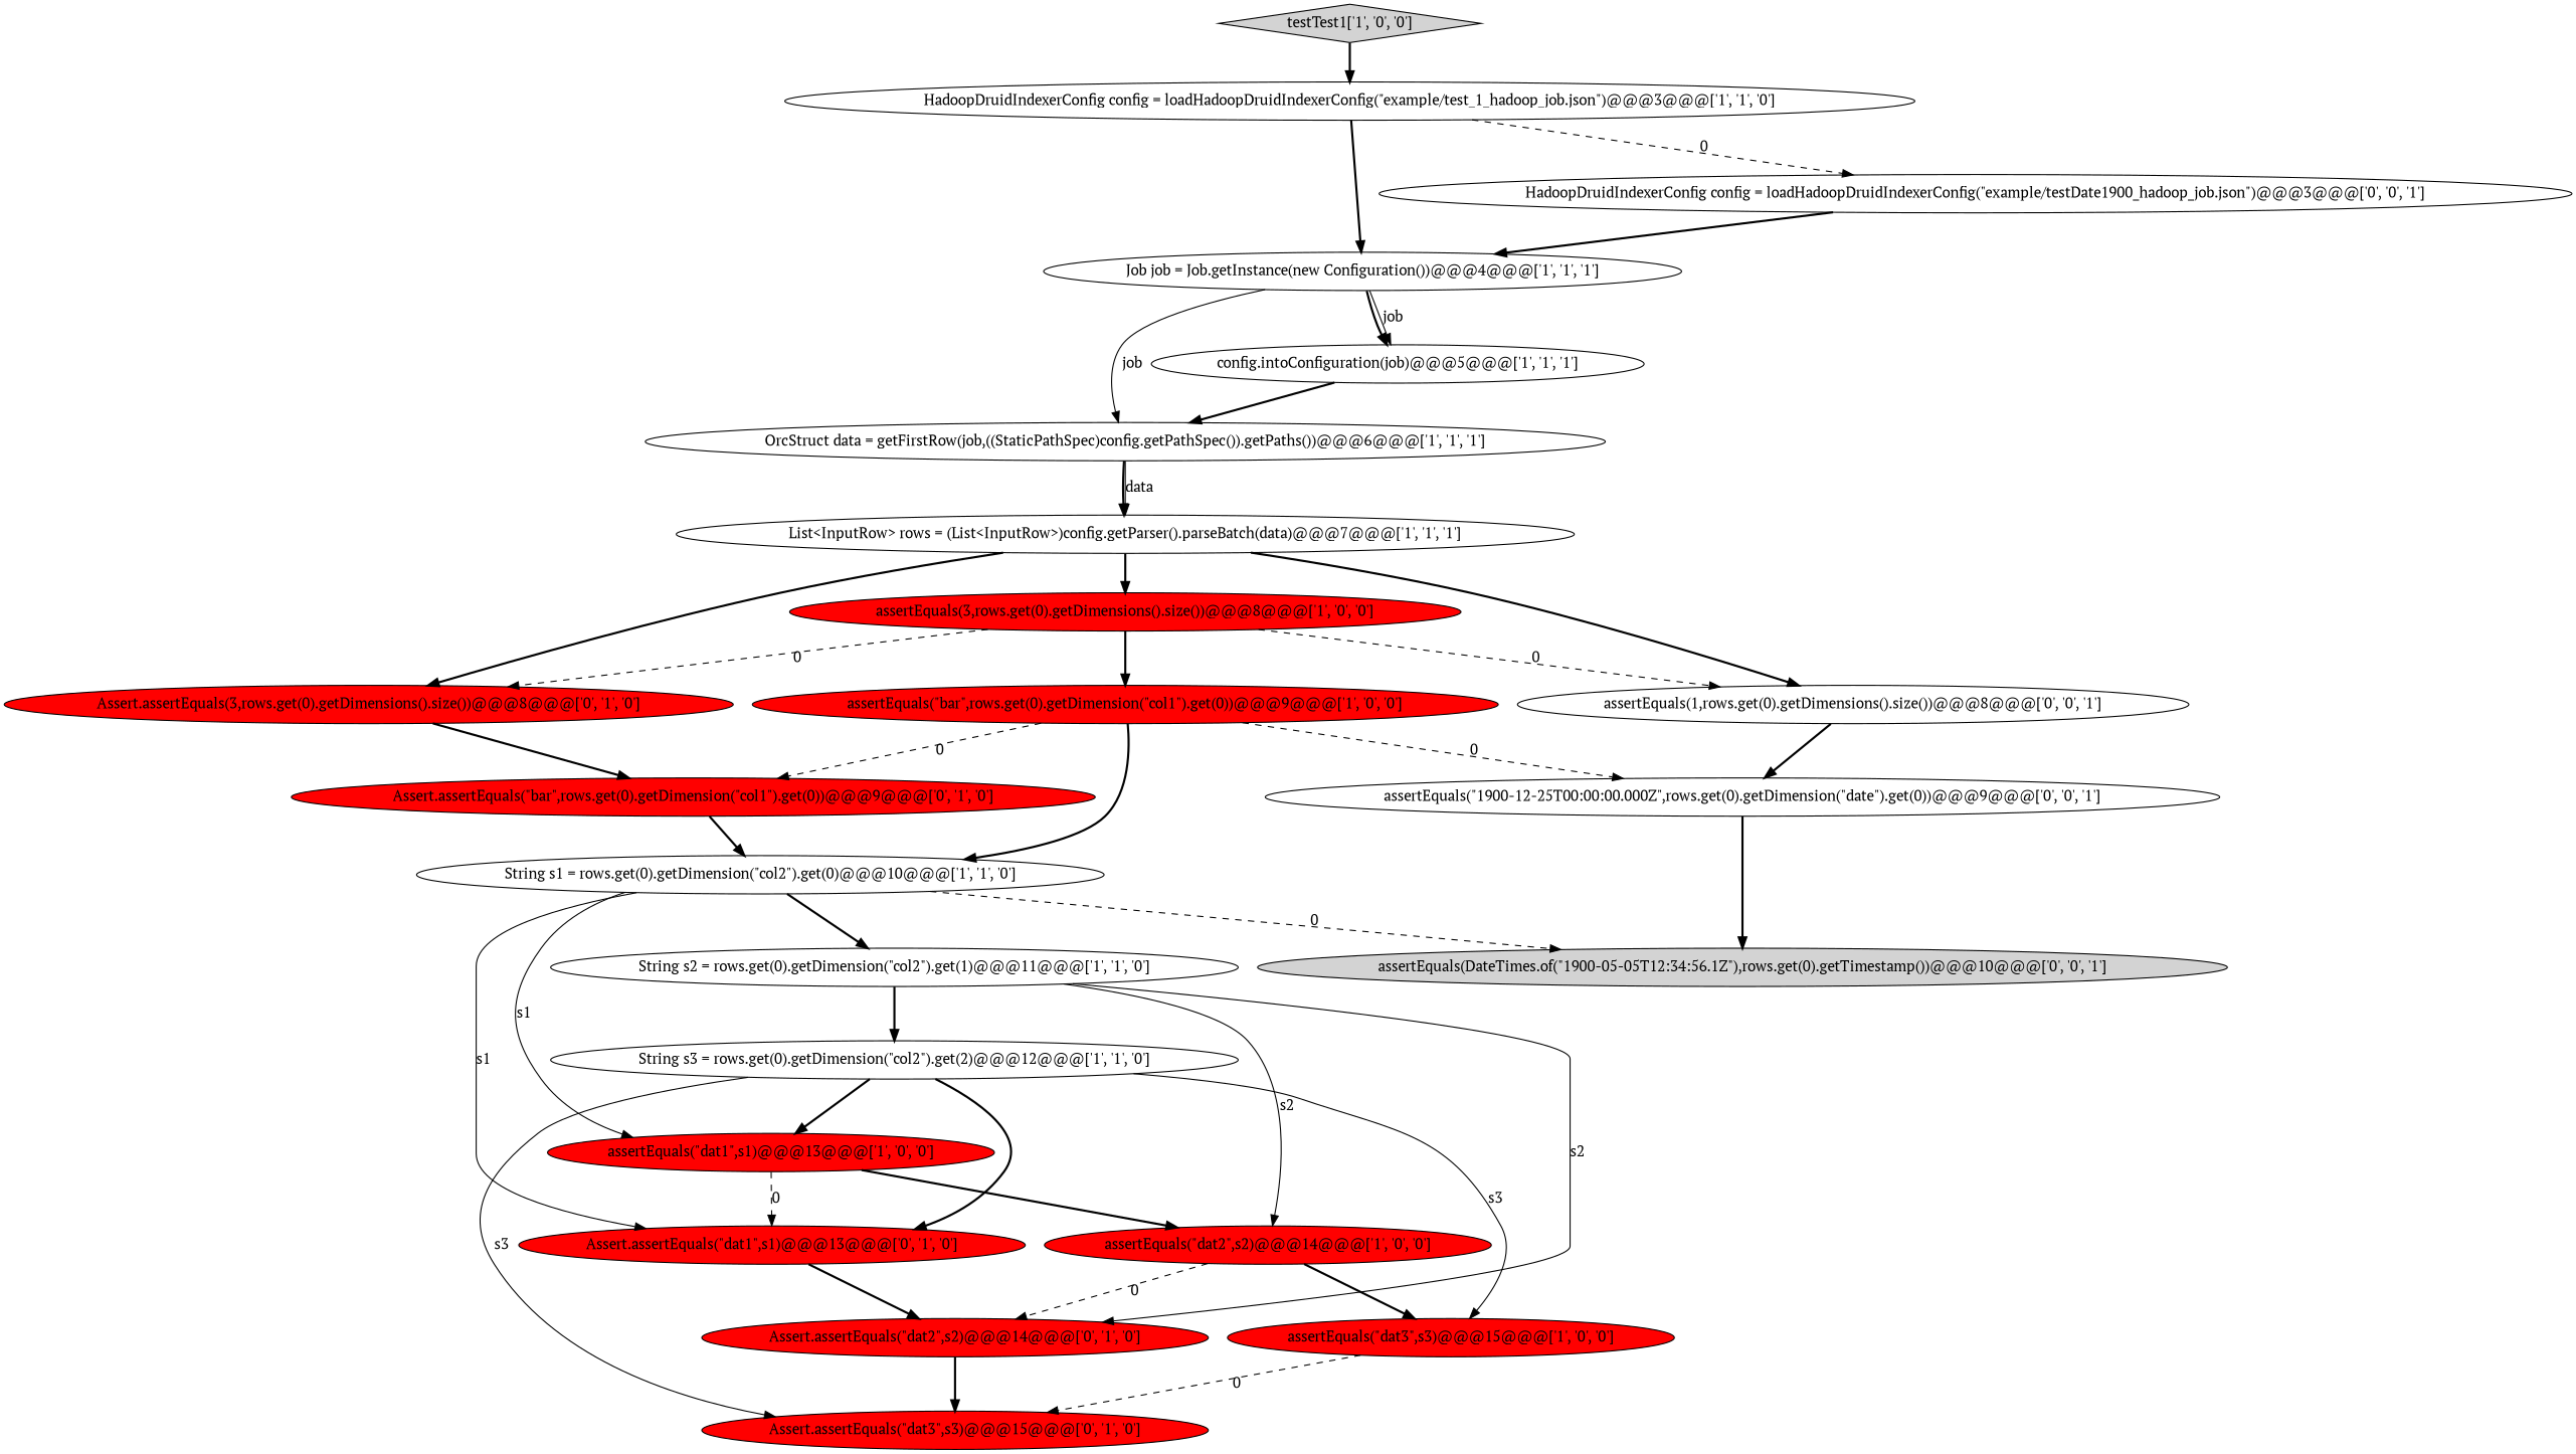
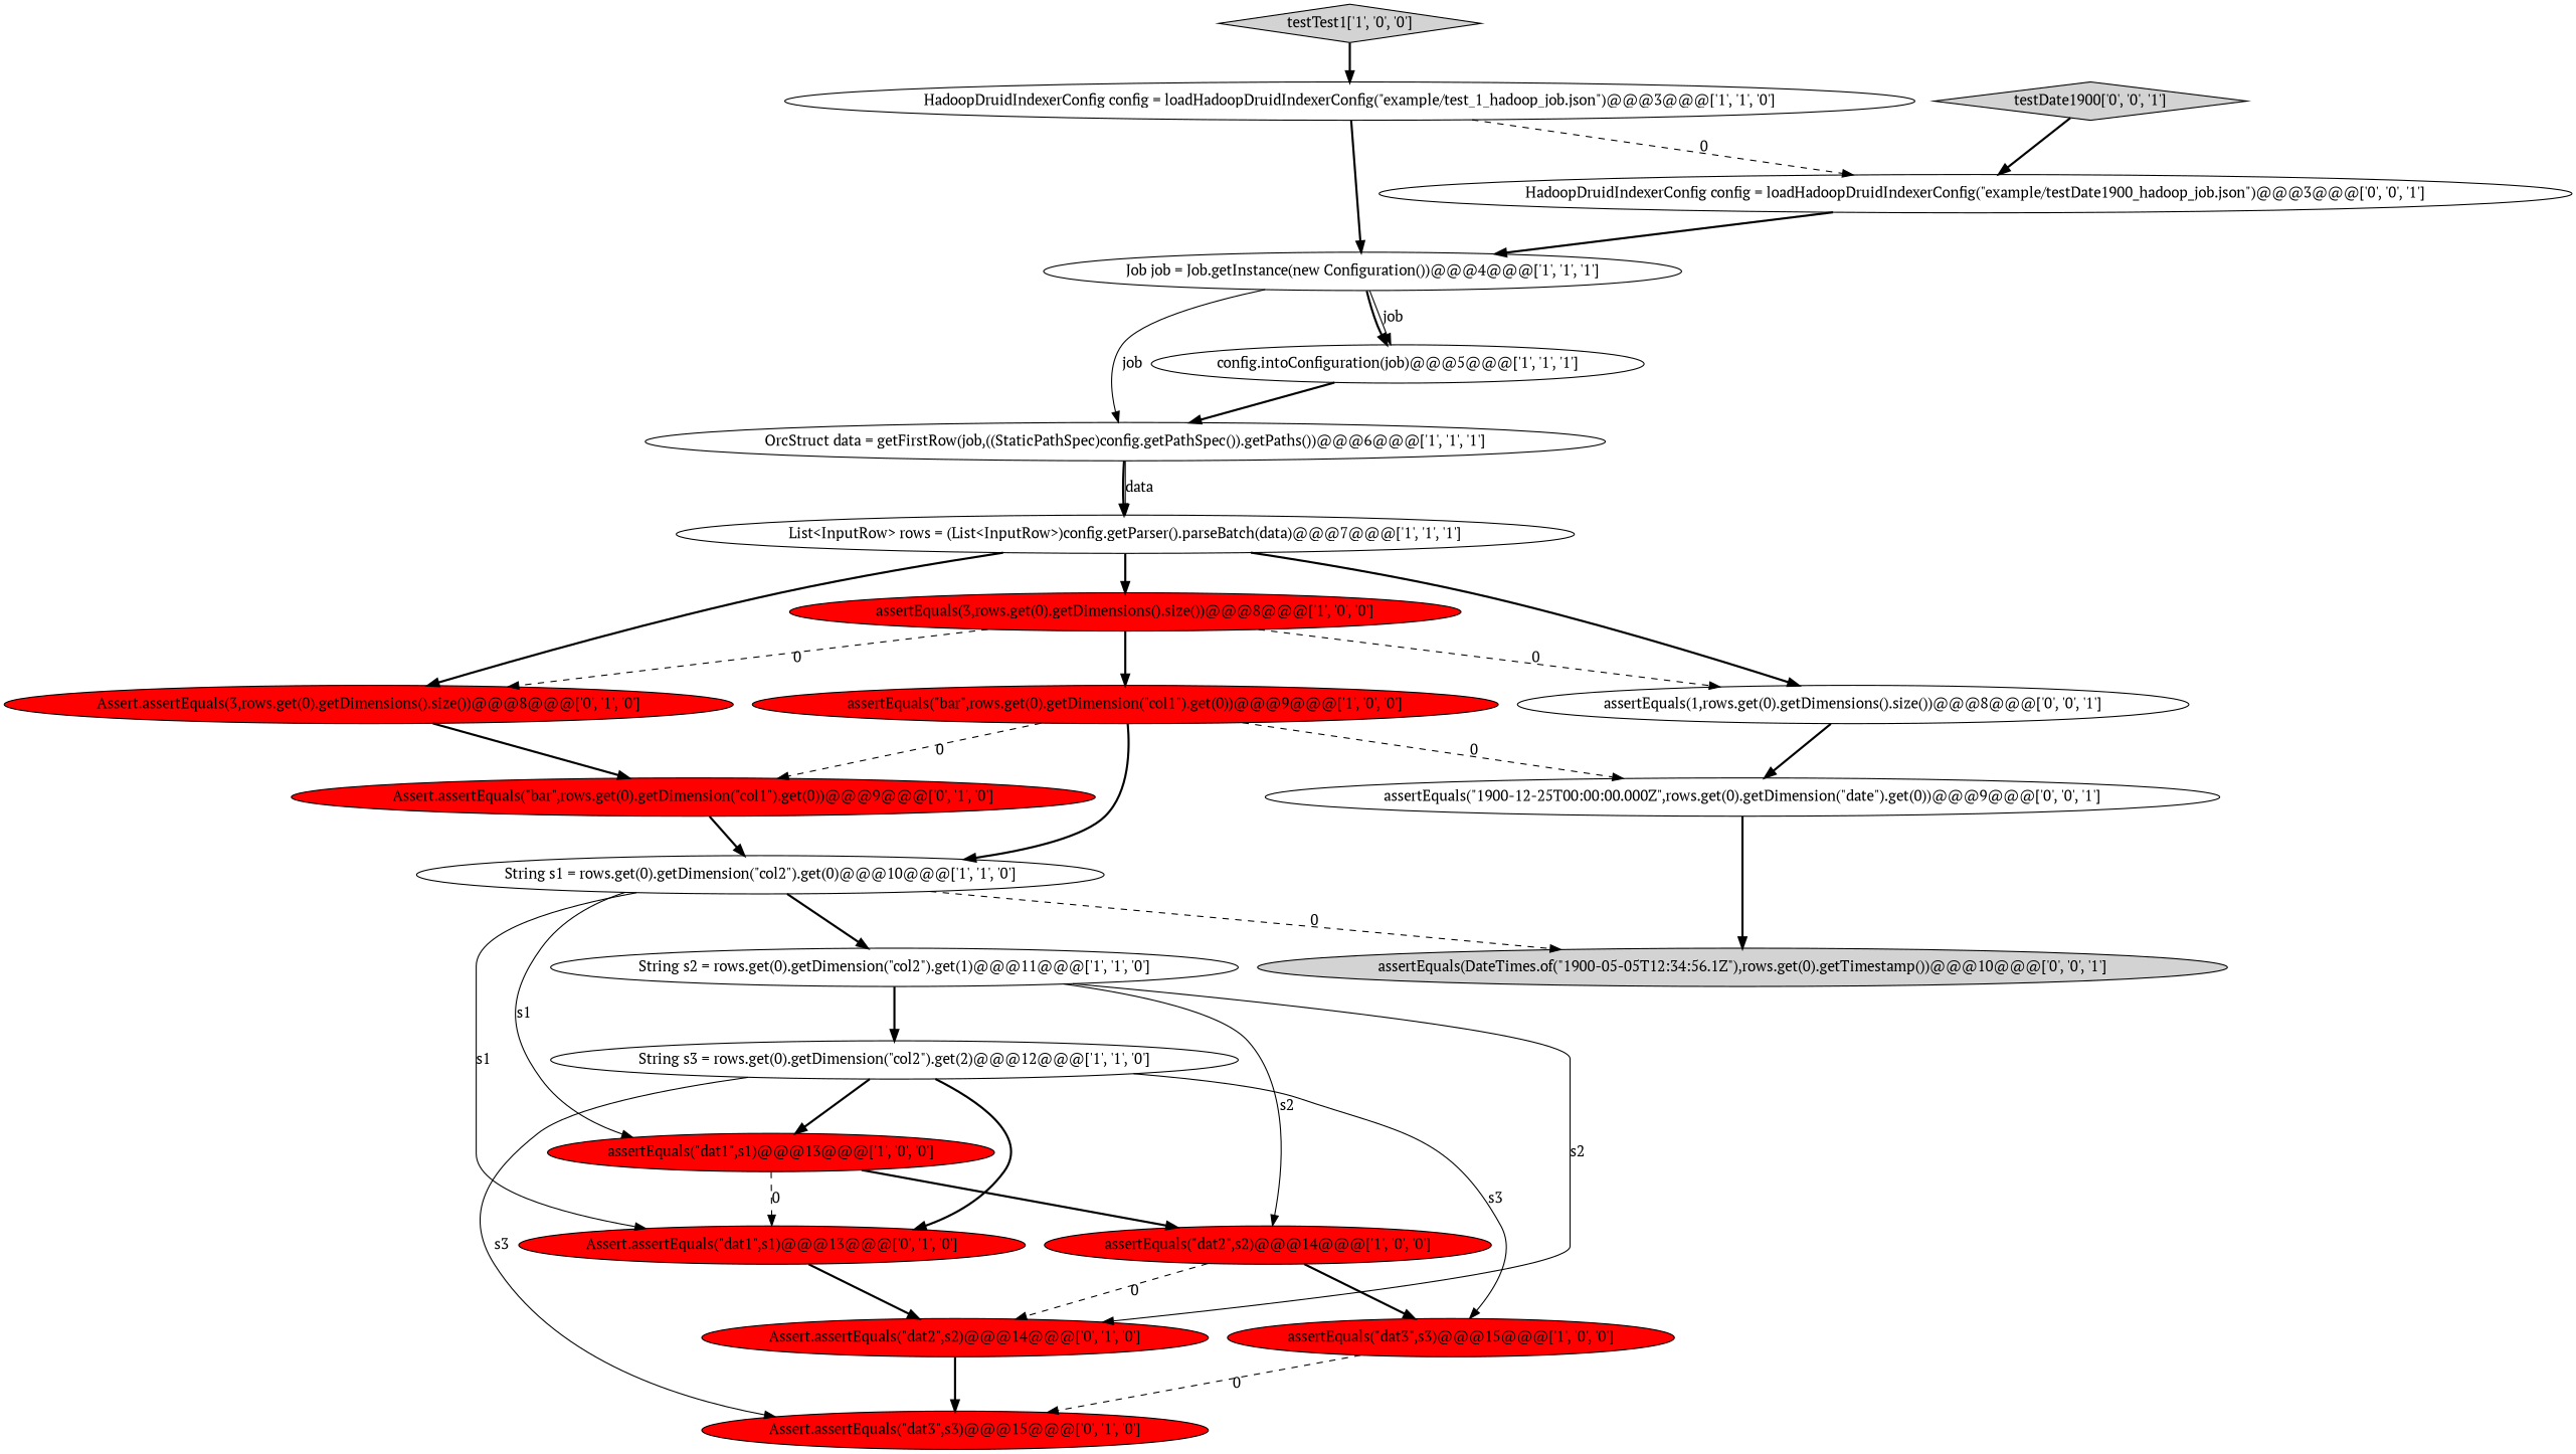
  digraph {
    fontname="PT Serif"
    node [fillcolor=white fontname="PT Serif" shape=ellipse style=filled]
    edge [fontname="PT Serif" style=bold]
    n1 [label="OrcStruct data = getFirstRow(job,((StaticPathSpec)config.getPathSpec()).getPaths())@@@6@@@['1', '1', '1']"]
    n2 [label="List<InputRow> rows = (List<InputRow>)config.getParser().parseBatch(data)@@@7@@@['1', '1', '1']"]
    n3 [fillcolor=red label="Assert.assertEquals(3,rows.get(0).getDimensions().size())@@@8@@@['0', '1', '0']"]
    n4 [label="assertEquals(1,rows.get(0).getDimensions().size())@@@8@@@['0', '0', '1']"]
    n5 [fillcolor=red label="assertEquals(3,rows.get(0).getDimensions().size())@@@8@@@['1', '0', '0']"]
    n6 [fillcolor=red label="Assert.assertEquals(\"dat1\",s1)@@@13@@@['0', '1', '0']"]
    n7 [fillcolor=red label="Assert.assertEquals(\"dat2\",s2)@@@14@@@['0', '1', '0']"]
    n8 [fillcolor=red label="Assert.assertEquals(\"dat3\",s3)@@@15@@@['0', '1', '0']"]
    n9 [label="assertEquals(\"1900-12-25T00:00:00.000Z\",rows.get(0).getDimension(\"date\").get(0))@@@9@@@['0', '0', '1']"]
    n10 [fillcolor=lightgray label="assertEquals(DateTimes.of(\"1900-05-05T12:34:56.1Z\"),rows.get(0).getTimestamp())@@@10@@@['0', '0', '1']"]
    n11 [fillcolor=red label="Assert.assertEquals(\"bar\",rows.get(0).getDimension(\"col1\").get(0))@@@9@@@['0', '1', '0']"]
    n12 [label="String s1 = rows.get(0).getDimension(\"col2\").get(0)@@@10@@@['1', '1', '0']"]
    n13 [label="HadoopDruidIndexerConfig config = loadHadoopDruidIndexerConfig(\"example/test_1_hadoop_job.json\")@@@3@@@['1', '1', '0']"]
    n14 [label="Job job = Job.getInstance(new Configuration())@@@4@@@['1', '1', '1']"]
    n15 [label="HadoopDruidIndexerConfig config = loadHadoopDruidIndexerConfig(\"example/testDate1900_hadoop_job.json\")@@@3@@@['0', '0', '1']"]
    n16 [fillcolor=red label="assertEquals(\"dat1\",s1)@@@13@@@['1', '0', '0']"]
    n17 [fillcolor=red label="assertEquals(\"dat2\",s2)@@@14@@@['1', '0', '0']"]
    n18 [fillcolor=red label="assertEquals(\"dat3\",s3)@@@15@@@['1', '0', '0']"]
    n19 [label="String s2 = rows.get(0).getDimension(\"col2\").get(1)@@@11@@@['1', '1', '0']"]
    n20 [label="String s3 = rows.get(0).getDimension(\"col2\").get(2)@@@12@@@['1', '1', '0']"]
    n21 [label="config.intoConfiguration(job)@@@5@@@['1', '1', '1']"]
    n22 [fillcolor=red label="assertEquals(\"bar\",rows.get(0).getDimension(\"col1\").get(0))@@@9@@@['1', '0', '0']"]
+   n23 [fillcolor=lightgray label="testDate1900['0', '0', '1']" shape=diamond]
    n24 [fillcolor=lightgray label="testTest1['1', '0', '0']" shape=diamond]
    n1 -> n2
    n1 -> n2 [label=data style=solid]
    n2 -> n3
    n2 -> n4
    n2 -> n5
    n3 -> n11
    n4 -> n9
    n5 -> n3 [label=0 style=dashed]
    n5 -> n4 [label=0 style=dashed]
    n5 -> n22
    n6 -> n7
    n7 -> n8
    n9 -> n10
    n11 -> n12
    n12 -> n6 [label=s1 style=solid]
    n12 -> n10 [label=0 style=dashed]
    n12 -> n16 [label=s1 style=solid]
    n12 -> n19
    n13 -> n14
    n13 -> n15 [label=0 style=dashed]
    n14 -> n1 [label=job style=solid]
    n14 -> n21 [label=job style=solid]
    n14 -> n21
    n15 -> n14
    n16 -> n6 [label=0 style=dashed]
    n16 -> n17
    n17 -> n7 [label=0 style=dashed]
    n17 -> n18
    n18 -> n8 [label=0 style=dashed]
    n19 -> n7 [label=s2 style=solid]
    n19 -> n17 [label=s2 style=solid]
    n19 -> n20
    n20 -> n6
    n20 -> n8 [label=s3 style=solid]
    n20 -> n16
    n20 -> n18 [label=s3 style=solid]
    n21 -> n1
    n22 -> n9 [label=0 style=dashed]
    n22 -> n11 [label=0 style=dashed]
    n22 -> n12
+   n23 -> n15
    n24 -> n13
  }
